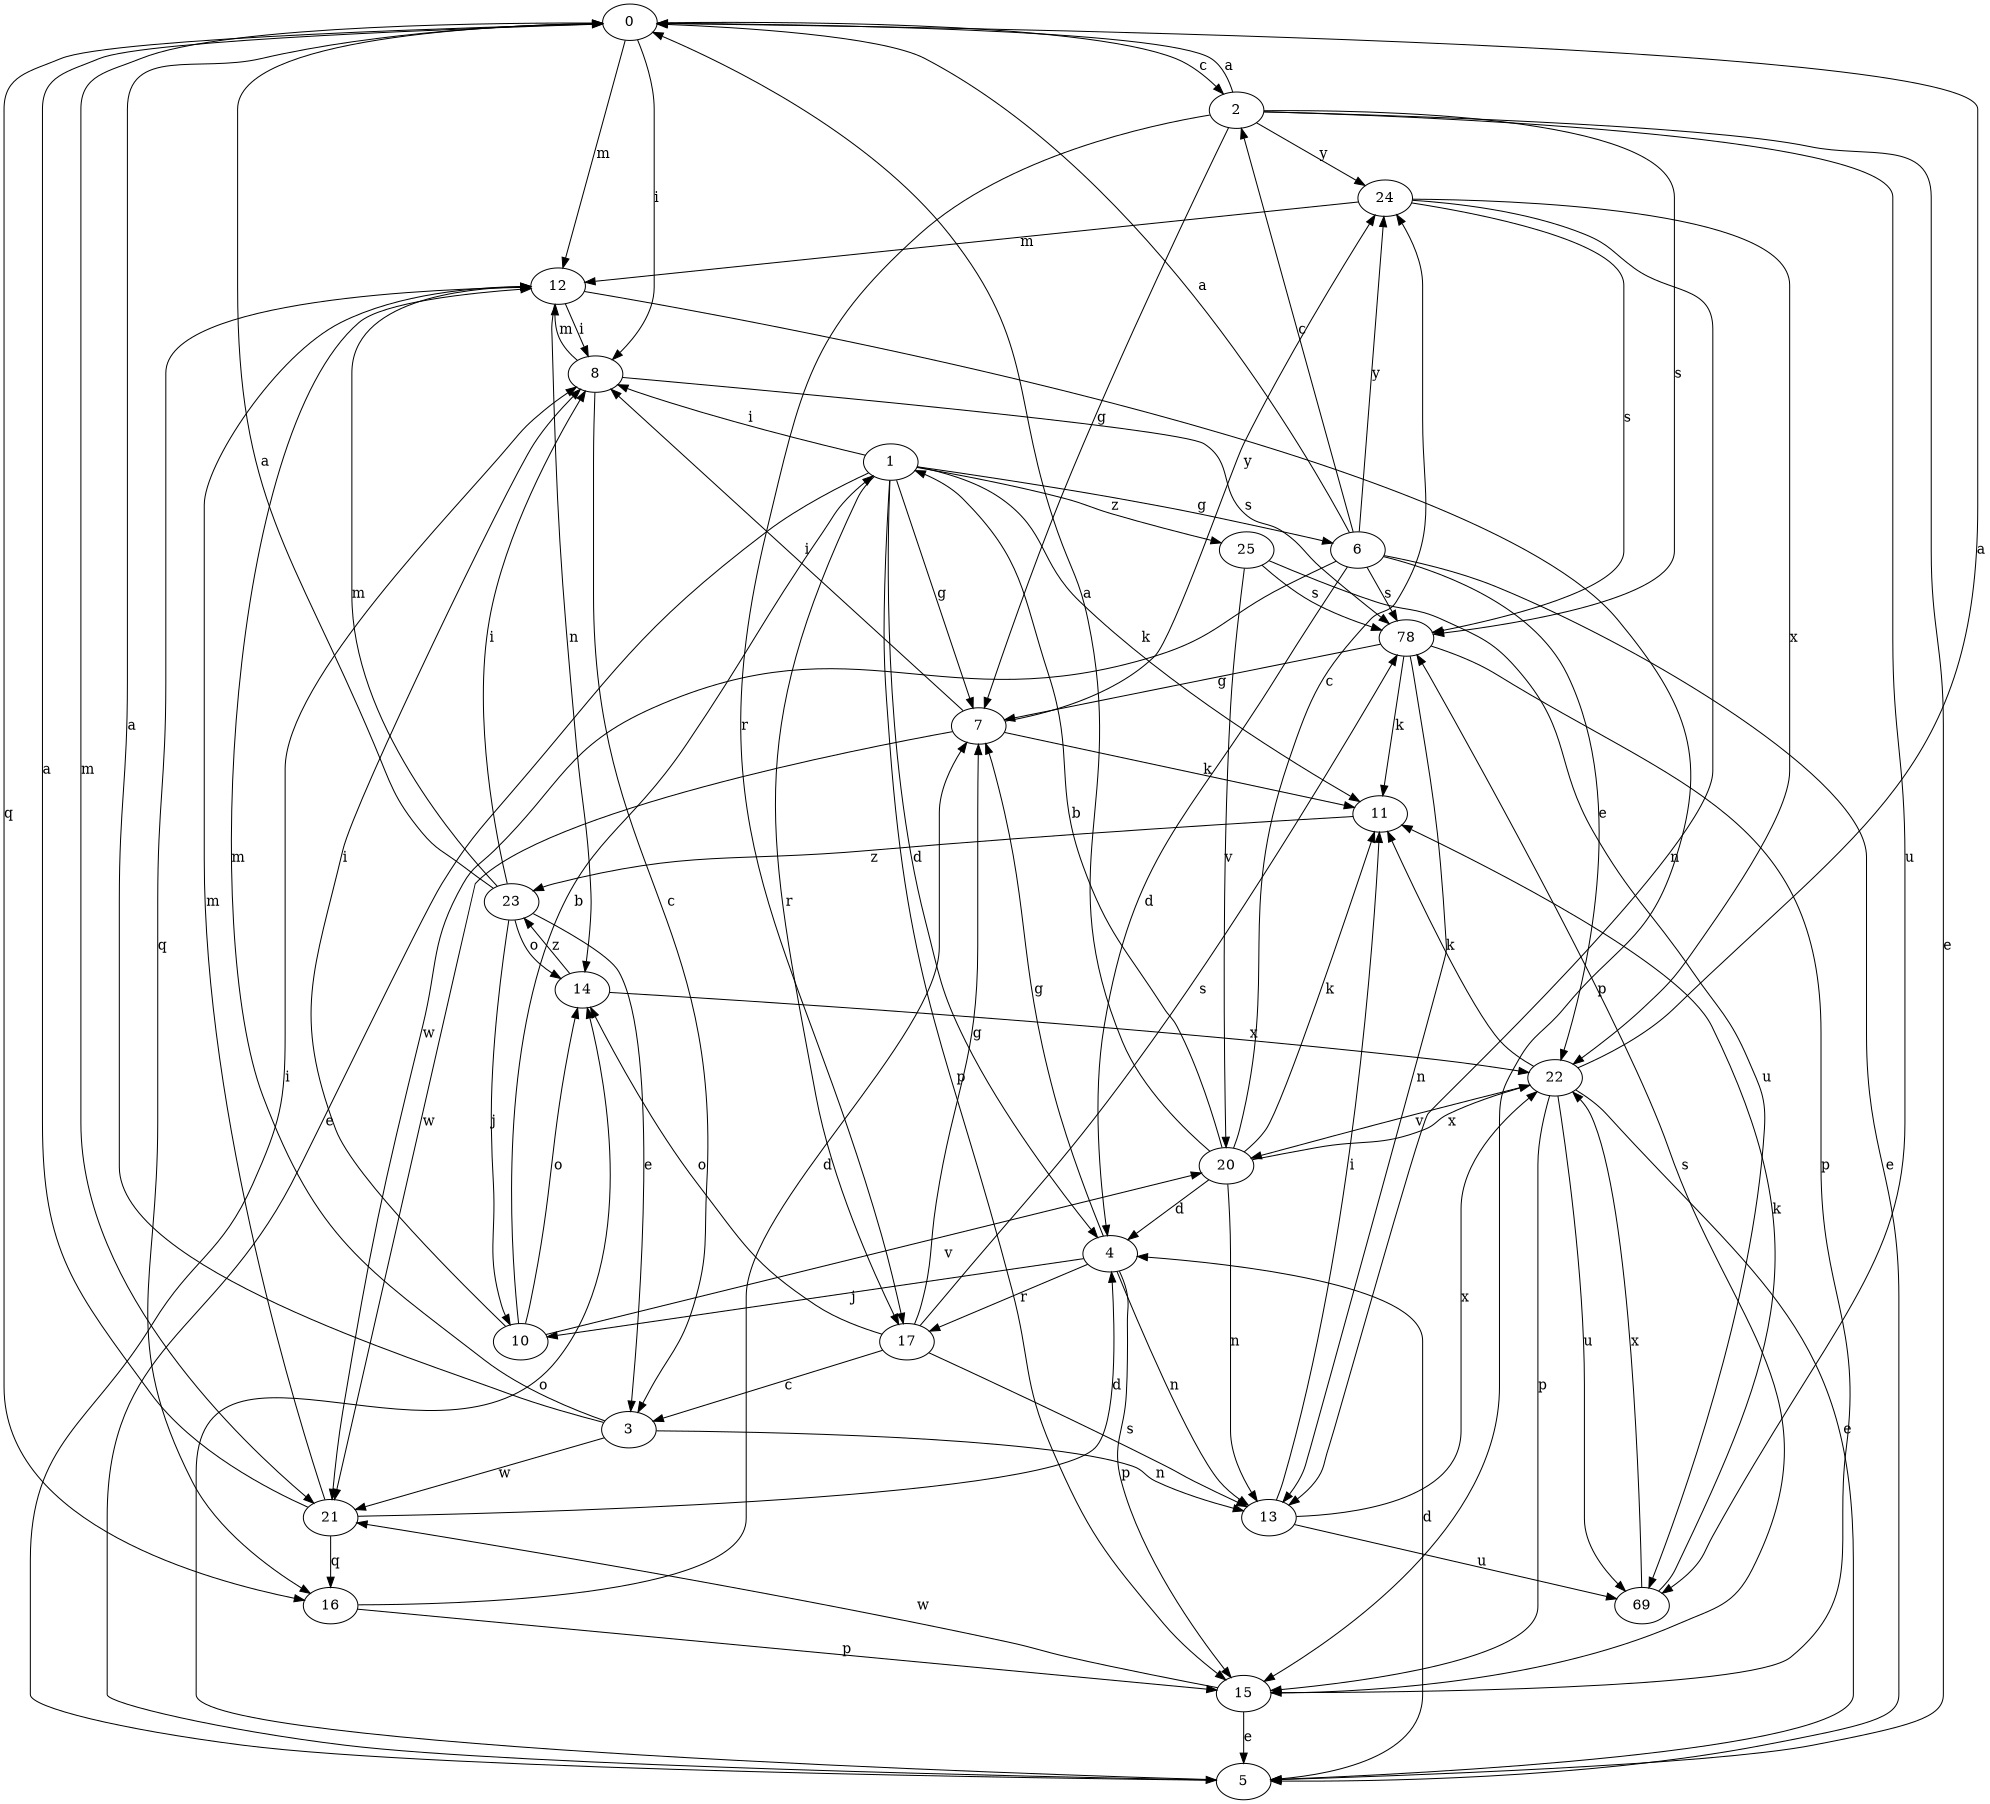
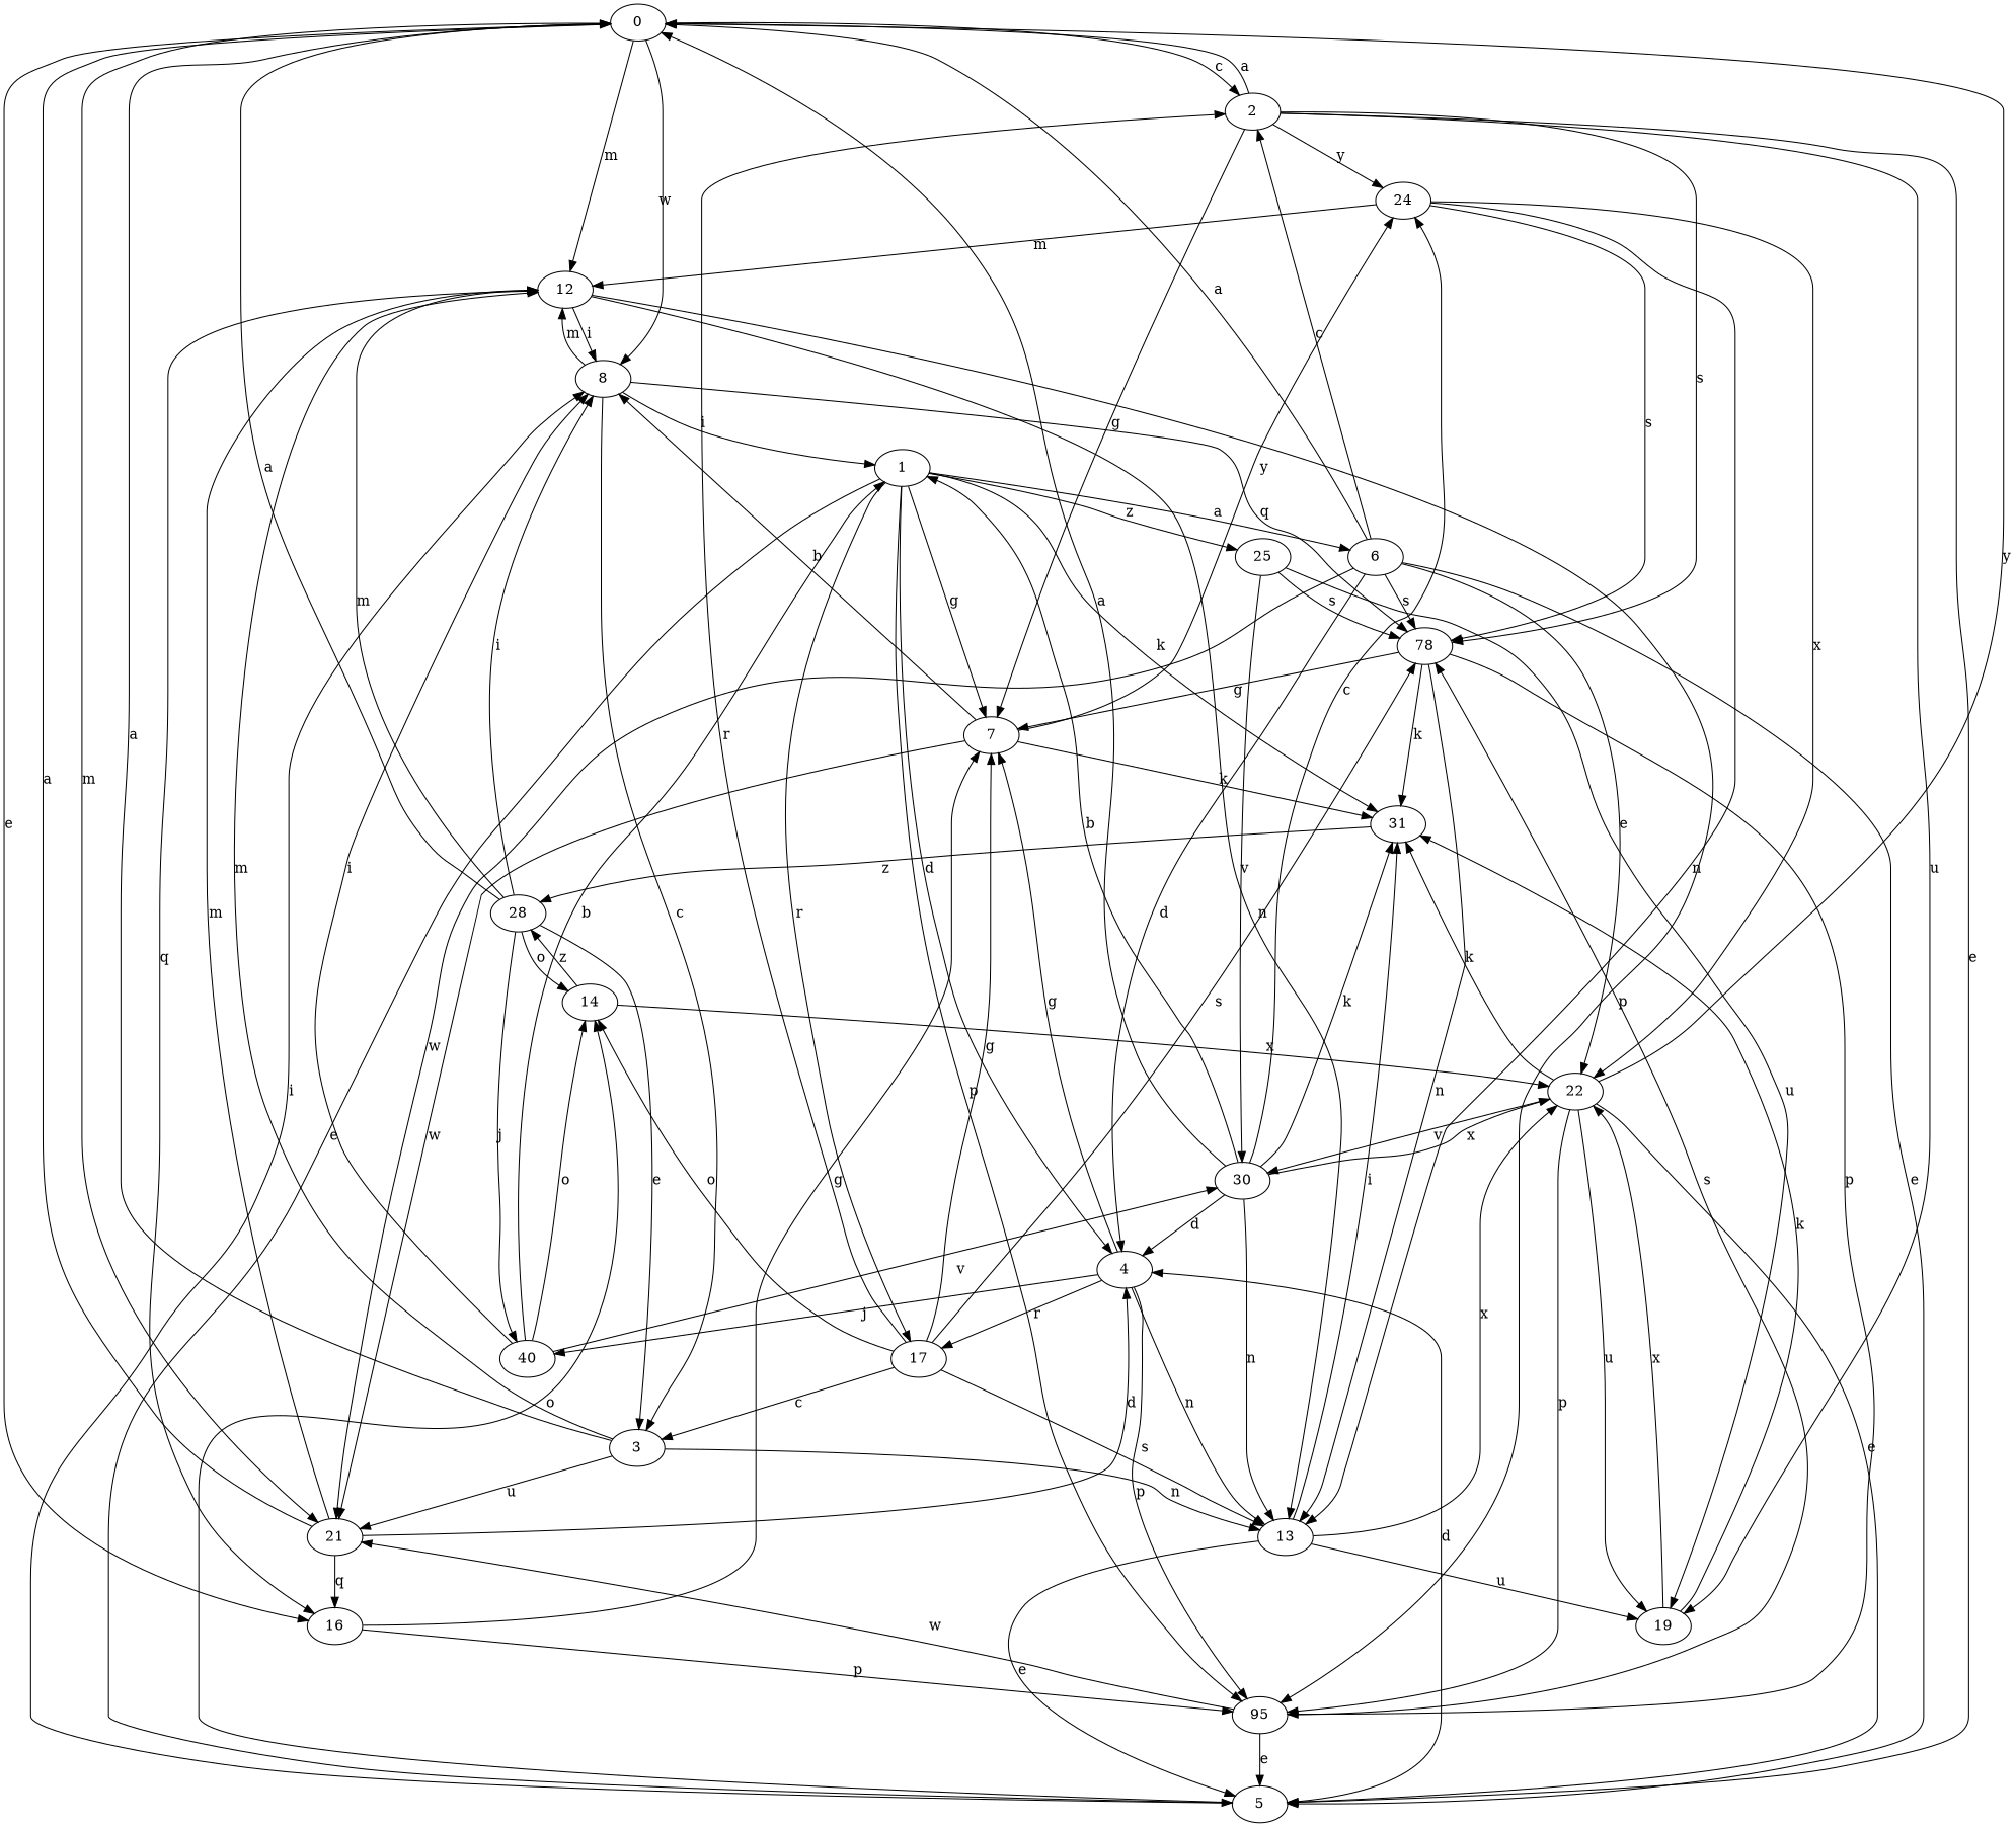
  strict digraph {
    0
    2
    8
    12
    16
    21
    5
    7
    17
    n10 [label=78]
-   19 [label=69]
+   19
    24
    3
-   15
+   15 [label=95]
    13
    4
    1
    6
-   11
+   11 [label=31]
    25
-   10
+   10 [label=40]
    14
    22
-   28 [label=23]
-   20
+   28
+   20 [label=30]
    0 -> 2 [label=c]
-   0 -> 8 [label=i]
+   0 -> 8 [label=w]
    0 -> 12 [label=m]
-   0 -> 16 [label=q]
+   0 -> 16 [label=e]
    0 -> 21 [label=m]
    2 -> 0 [label=a]
    2 -> 5 [label=e]
    2 -> 7 [label=g]
-   2 -> 17 [label=r]
+   17 -> 2 [label=r]
    2 -> n10 [label=s]
    2 -> 19 [label=u]
    2 -> 24 [label=y]
    8 -> 12 [label=m]
-   8 -> n10 [label=s]
+   8 -> n10 [label=q]
    8 -> 3 [label=c]
    12 -> 8 [label=i]
    12 -> 16 [label=q]
    12 -> 15 [label=p]
-   12 -> 14 [label=n]
-   16 -> 7 [label=d]
+   12 -> 13 [label=n]
+   16 -> 7 [label=g]
    16 -> 15 [label=p]
    21 -> 0 [label=a]
    21 -> 12 [label=m]
    21 -> 16 [label=q]
    21 -> 4 [label=d]
    5 -> 8 [label=i]
    5 -> 4 [label=d]
    5 -> 14 [label=o]
-   7 -> 8 [label=i]
+   7 -> 8 [label=b]
    7 -> 21 [label=w]
    7 -> 24 [label=y]
    7 -> 11 [label=k]
    17 -> 7 [label=g]
    17 -> n10 [label=s]
    17 -> 3 [label=c]
    17 -> 13 [label=s]
    17 -> 14 [label=o]
    n10 -> 7 [label=g]
    n10 -> 15 [label=p]
    n10 -> 13 [label=n]
    n10 -> 11 [label=k]
    19 -> 11 [label=k]
    19 -> 22 [label=x]
    24 -> 12 [label=m]
    24 -> n10 [label=s]
    24 -> 13 [label=n]
    24 -> 22 [label=x]
    3 -> 0 [label=a]
    3 -> 12 [label=m]
-   3 -> 21 [label=w]
+   3 -> 21 [label=u]
    3 -> 13 [label=n]
    15 -> 21 [label=w]
    15 -> 5 [label=e]
    15 -> n10 [label=s]
+   13 -> 5 [label=e]
    13 -> 19 [label=u]
    13 -> 11 [label=i]
    13 -> 22 [label=x]
    4 -> 7 [label=g]
    4 -> 17 [label=r]
    4 -> 15 [label=p]
    4 -> 13 [label=n]
    4 -> 10 [label=j]
-   1 -> 8 [label=i]
+   8 -> 1 [label=i]
    1 -> 5 [label=e]
    1 -> 7 [label=g]
    1 -> 17 [label=r]
    1 -> 15 [label=p]
    1 -> 4 [label=d]
-   1 -> 6 [label=g]
+   1 -> 6 [label=a]
    1 -> 11 [label=k]
    1 -> 25 [label=z]
    6 -> 0 [label=a]
    6 -> 2 [label=c]
    6 -> 21 [label=w]
    6 -> 5 [label=e]
    6 -> n10 [label=s]
-   6 -> 24 [label=y]
    6 -> 4 [label=d]
    6 -> 22 [label=e]
    11 -> 28 [label=z]
    25 -> n10 [label=s]
    25 -> 19 [label=u]
    25 -> 20 [label=v]
    10 -> 8 [label=i]
    10 -> 1 [label=b]
    10 -> 14 [label=o]
    10 -> 20 [label=v]
    14 -> 22 [label=x]
    14 -> 28 [label=z]
-   22 -> 0 [label=a]
+   22 -> 0 [label=y]
    22 -> 5 [label=e]
    22 -> 19 [label=u]
    22 -> 15 [label=p]
    22 -> 11 [label=k]
    22 -> 20 [label=v]
    28 -> 0 [label=a]
    28 -> 8 [label=i]
    28 -> 12 [label=m]
    28 -> 3 [label=e]
    28 -> 10 [label=j]
    28 -> 14 [label=o]
    20 -> 0 [label=a]
    20 -> 24 [label=c]
    20 -> 13 [label=n]
    20 -> 4 [label=d]
    20 -> 1 [label=b]
    20 -> 11 [label=k]
    20 -> 22 [label=x]
  }
